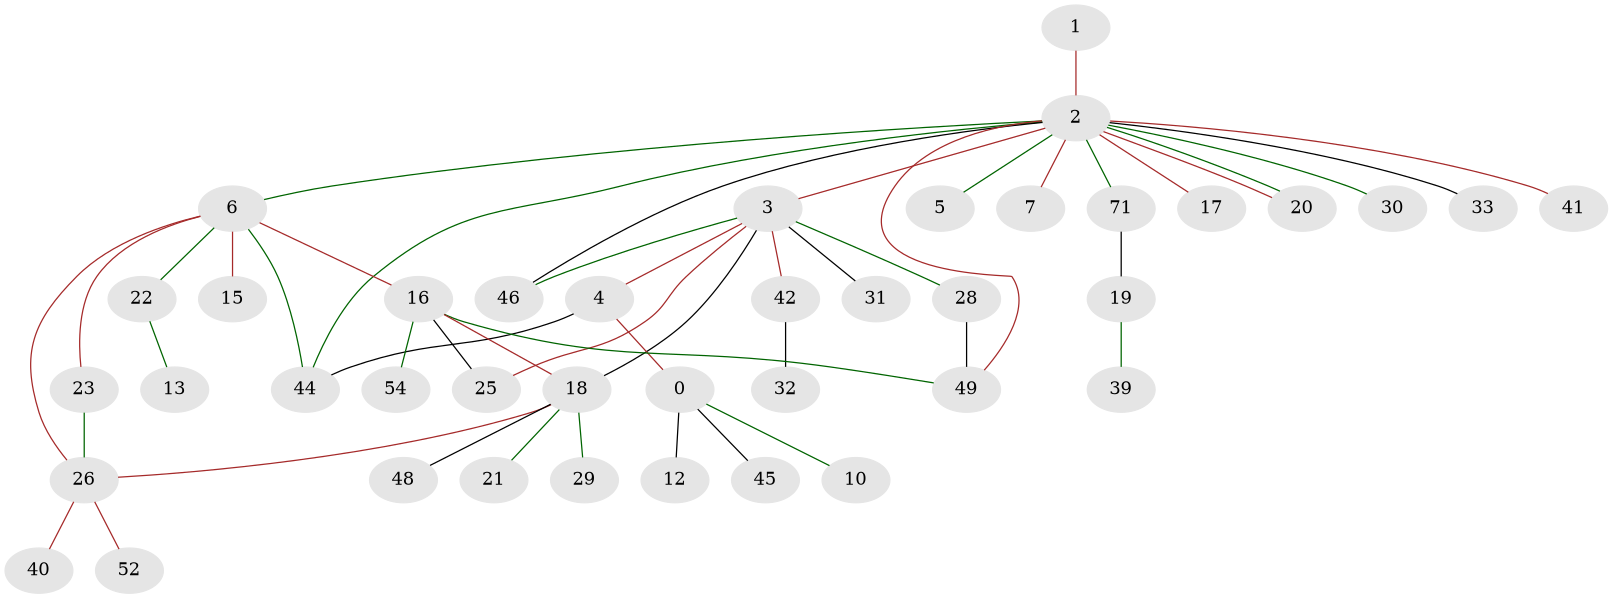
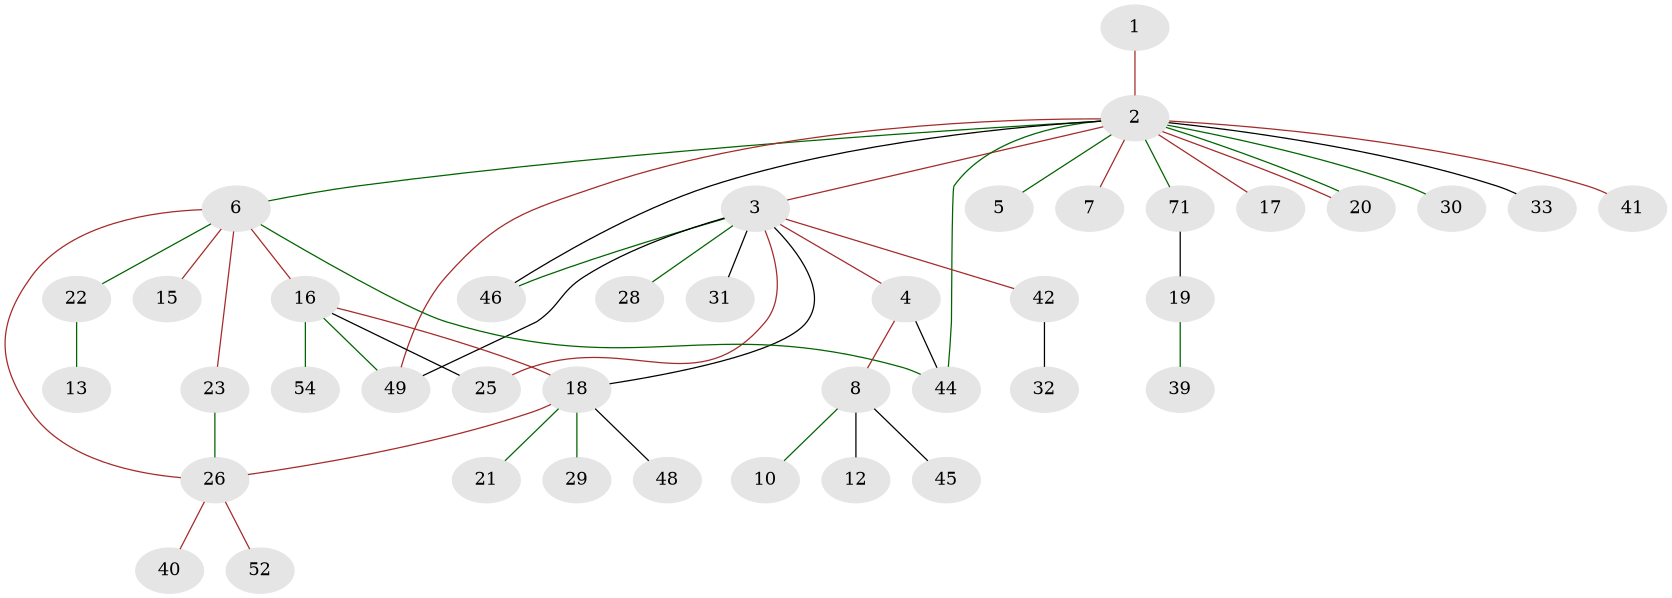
  graph {
    node [color=gray90 style=filled]
    edge [color=brown]
    1 [super="+53"]
    2 [super="+36"]
    3 [super="+9"]
    5
    6 [super="+14"]
    7
    n7 [label=71 super="+24"]
    17
    20 [super="+38"]
    30
    33
    41
    44 [super="+50"]
    46
    49 [super="+51"]
    4
    18 [super="+47"]
    25
    28
    31
    42
    15
    16 [super="+27"]
    22 [super="+37"]
    23
    26 [super="+34"]
    19 [super="+35"]
-   8 [super="+43" label=0]
+   8 [super="+43"]
    21
    29
    48
    32
    10
    12
    45
    54
    13
    40
    52
    39
    1 -- 2
    2 -- 3
    2 -- 5 [color=darkgreen]
    2 -- 6 [color=darkgreen]
    2 -- 7
    2 -- n7 [color=darkgreen]
    2 -- 17
    2 -- 20
    2 -- 20 [color=darkgreen]
    2 -- 30 [color=darkgreen]
    2 -- 33 [color=black]
    2 -- 41
    2 -- 44 [color=darkgreen]
    2 -- 46 [color=black]
    2 -- 49
    3 -- 46 [color=darkgreen]
-   28 -- 49 [color=black weight=2]
+   3 -- 49 [color=black weight=2]
    3 -- 4
    3 -- 18 [color=black]
    3 -- 25
    3 -- 28 [color=darkgreen]
    3 -- 31 [color=black]
    3 -- 42
    6 -- 44 [color=darkgreen]
    6 -- 15
    6 -- 16
    6 -- 22 [color=darkgreen]
    6 -- 23
    6 -- 26
    n7 -- 19 [color=black]
    4 -- 44 [color=black]
    4 -- 8
    18 -- 26
    18 -- 21 [color=darkgreen]
    18 -- 29 [color=darkgreen]
    18 -- 48 [color=black]
    42 -- 32 [color=black]
    16 -- 49 [color=darkgreen]
    16 -- 18
    16 -- 25 [color=black]
    16 -- 54 [color=darkgreen]
    22 -- 13 [color=darkgreen]
    23 -- 26 [color=darkgreen]
    26 -- 40
    26 -- 52
    19 -- 39 [color=darkgreen]
    8 -- 10 [color=darkgreen]
    8 -- 12 [color=black]
    8 -- 45 [color=black]
  }
